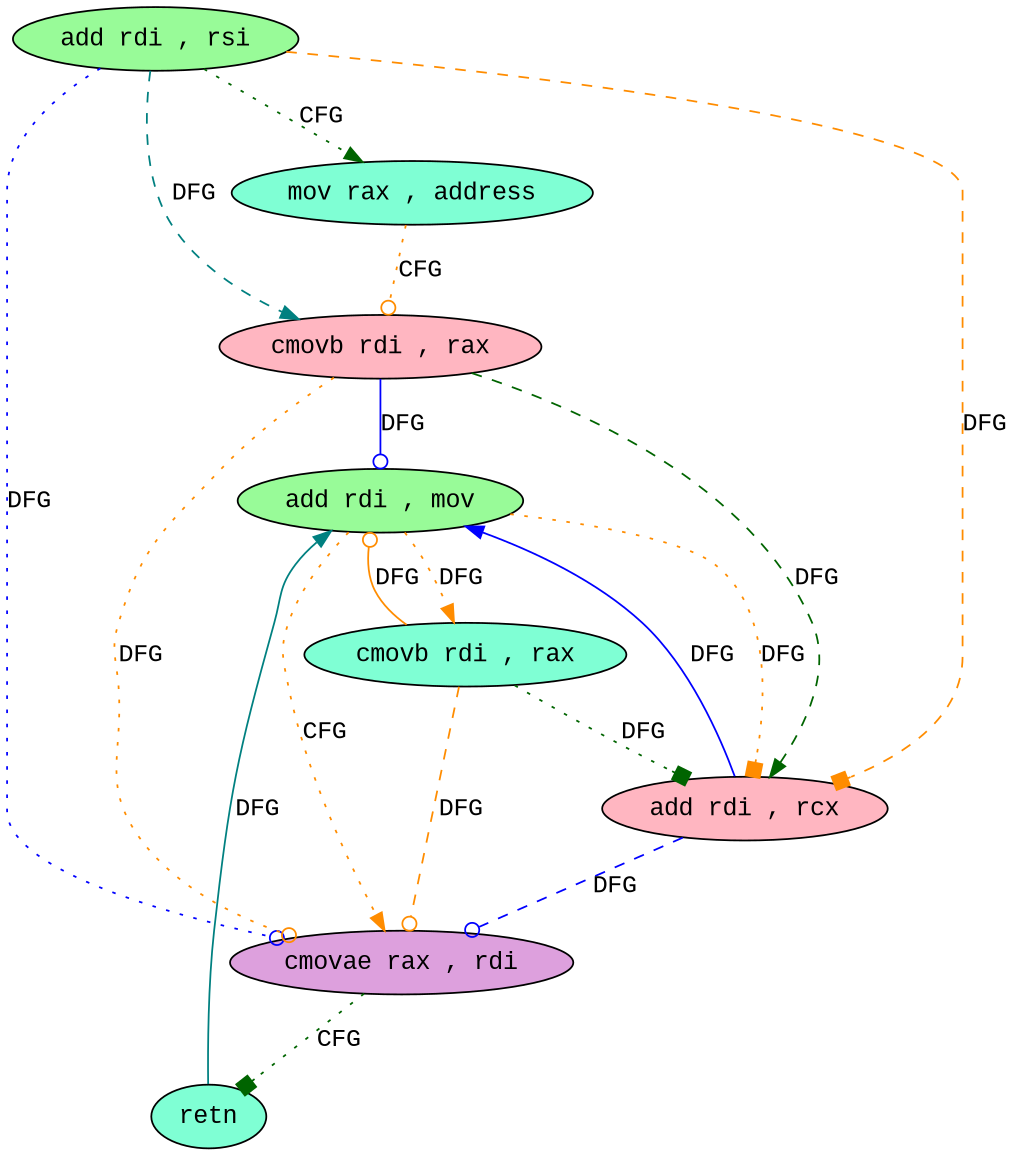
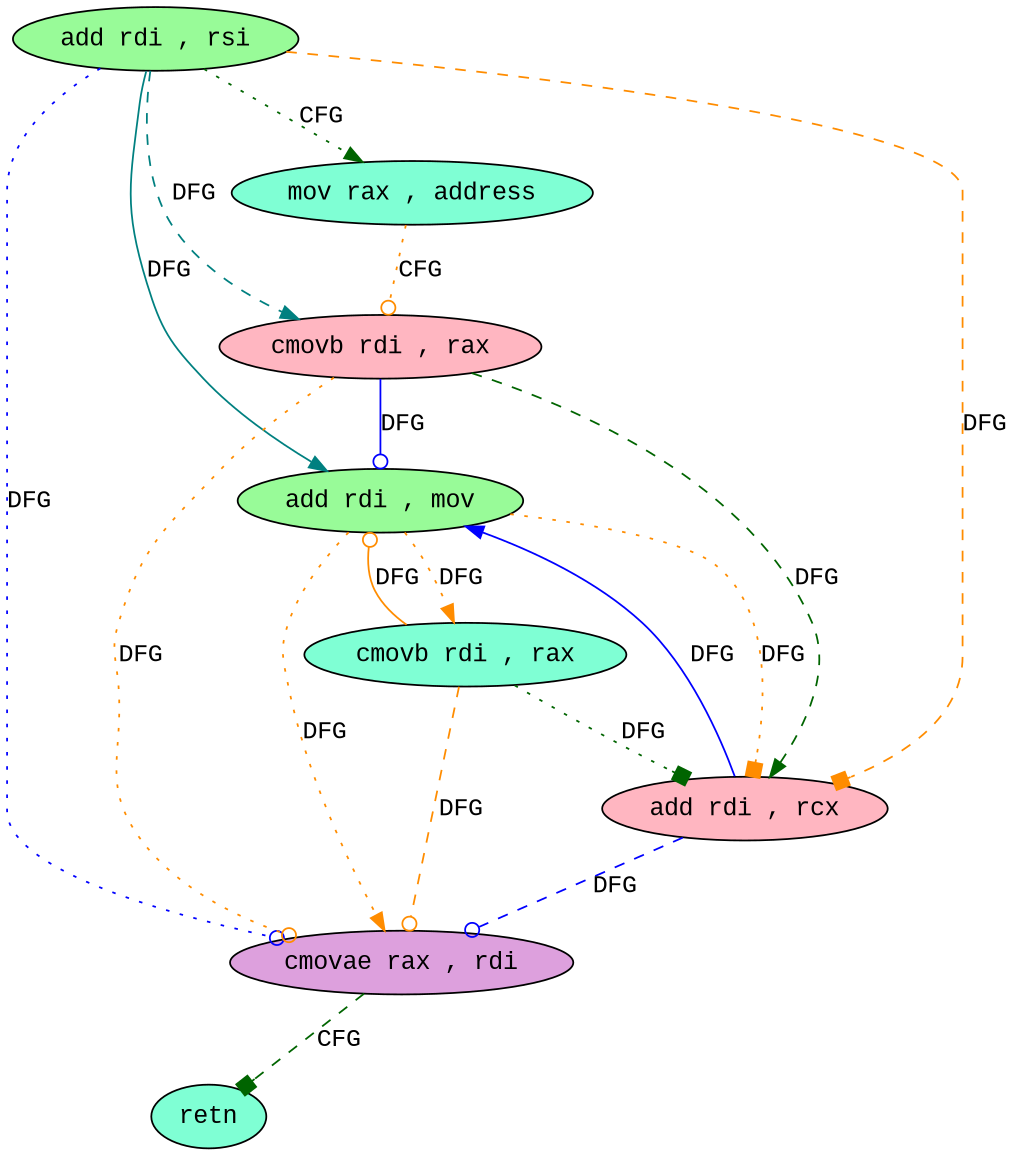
  digraph {
    fontname="Liberation Mono"
    node [fillcolor=aquamarine fontname="Liberation Mono" style=filled]
    edge [arrowhead=normal color=darkorange fontname="Liberation Mono" style=dotted]
    n1 [fillcolor=palegreen label="add rdi , rsi"]
    n2 [label="mov rax , address"]
    n3 [fillcolor=lightpink label="cmovb rdi , rax"]
    n4 [fillcolor=palegreen label="add rdi , mov"]
    n5 [fillcolor=lightpink label="add rdi , rcx"]
    n6 [fillcolor=plum label="cmovae rax , rdi"]
    n7 [label="cmovb rdi , rax"]
    n8 [label=retn]
    n1 -> n2 [color=darkgreen label=CFG]
    n1 -> n3 [color=teal label=DFG style=dashed]
-   n8 -> n4 [color=teal label=DFG style=solid]
+   n1 -> n4 [color=teal label=DFG style=solid]
    n1 -> n5 [arrowhead=box label=DFG style=dashed]
    n1 -> n6 [arrowhead=odot color=blue label=DFG]
    n2 -> n3 [arrowhead=odot label=CFG]
    n3 -> n4 [arrowhead=odot color=blue label=DFG style=solid]
    n3 -> n5 [color=darkgreen label=DFG style=dashed]
    n3 -> n6 [arrowhead=odot label=DFG]
    n4 -> n5 [arrowhead=box label=DFG]
-   n4 -> n6 [label=CFG]
+   n4 -> n6 [label=DFG]
    n4 -> n7 [label=DFG]
    n5 -> n4 [color=blue label=DFG style=solid]
    n5 -> n6 [arrowhead=odot color=blue label=DFG style=dashed]
-   n6 -> n8 [arrowhead=box color=darkgreen label=CFG]
+   n6 -> n8 [arrowhead=box color=darkgreen label=CFG style=dashed]
    n7 -> n4 [arrowhead=odot label=DFG style=solid]
    n7 -> n5 [arrowhead=box color=darkgreen label=DFG]
    n7 -> n6 [arrowhead=odot label=DFG style=dashed]
  }
